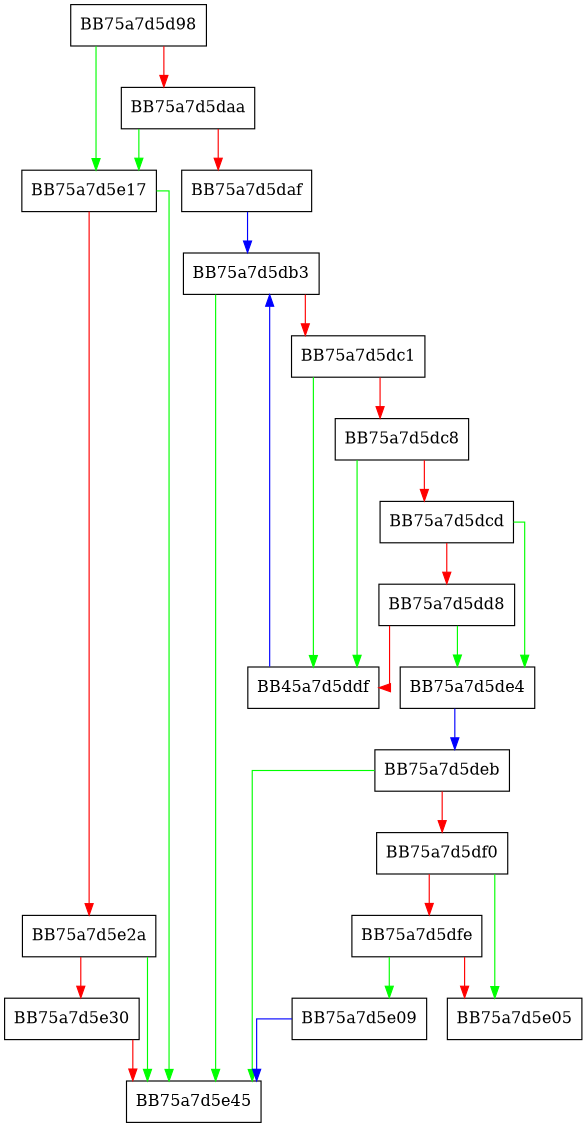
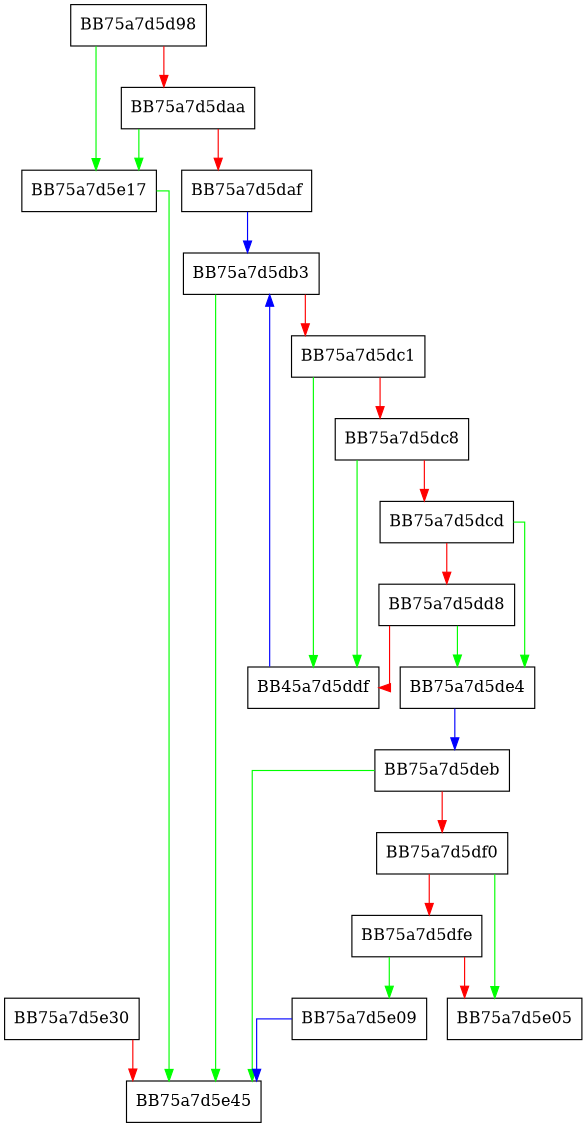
  digraph {
    splines=ortho
    node [shape=box]
    edge [color=red]
    BB75a7d5d98
    BB75a7d5e17
    BB75a7d5daa
    BB75a7d5e45
-   BB75a7d5e2a
    BB75a7d5daf
    BB75a7d5e30
    BB75a7d5db3
    BB75a7d5dc1
    n10 [label=BB45a7d5ddf]
    BB75a7d5dc8
    BB75a7d5dcd
    BB75a7d5de4
    BB75a7d5dd8
    BB75a7d5deb
    BB75a7d5df0
    BB75a7d5e05
    BB75a7d5dfe
    BB75a7d5e09
    BB75a7d5d98 -> BB75a7d5e17 [color=green]
    BB75a7d5d98 -> BB75a7d5daa
    BB75a7d5e17 -> BB75a7d5e45 [color=green]
-   BB75a7d5e17 -> BB75a7d5e2a
    BB75a7d5daa -> BB75a7d5e17 [color=green]
    BB75a7d5daa -> BB75a7d5daf
-   BB75a7d5e2a -> BB75a7d5e45 [color=green]
-   BB75a7d5e2a -> BB75a7d5e30
    BB75a7d5daf -> BB75a7d5db3 [color=blue]
    BB75a7d5e30 -> BB75a7d5e45
    BB75a7d5db3 -> BB75a7d5e45 [color=green]
    BB75a7d5db3 -> BB75a7d5dc1
    BB75a7d5dc1 -> n10 [color=green]
    BB75a7d5dc1 -> BB75a7d5dc8
    n10 -> BB75a7d5db3 [color=blue]
    BB75a7d5dc8 -> n10 [color=green]
    BB75a7d5dc8 -> BB75a7d5dcd
    BB75a7d5dcd -> BB75a7d5de4 [color=green]
    BB75a7d5dcd -> BB75a7d5dd8
    BB75a7d5de4 -> BB75a7d5deb [color=blue]
    BB75a7d5dd8 -> n10
    BB75a7d5dd8 -> BB75a7d5de4 [color=green]
    BB75a7d5deb -> BB75a7d5e45 [color=green]
    BB75a7d5deb -> BB75a7d5df0
    BB75a7d5df0 -> BB75a7d5e05 [color=green]
    BB75a7d5df0 -> BB75a7d5dfe
    BB75a7d5dfe -> BB75a7d5e05
    BB75a7d5dfe -> BB75a7d5e09 [color=green]
    BB75a7d5e09 -> BB75a7d5e45 [color=blue]
  }
